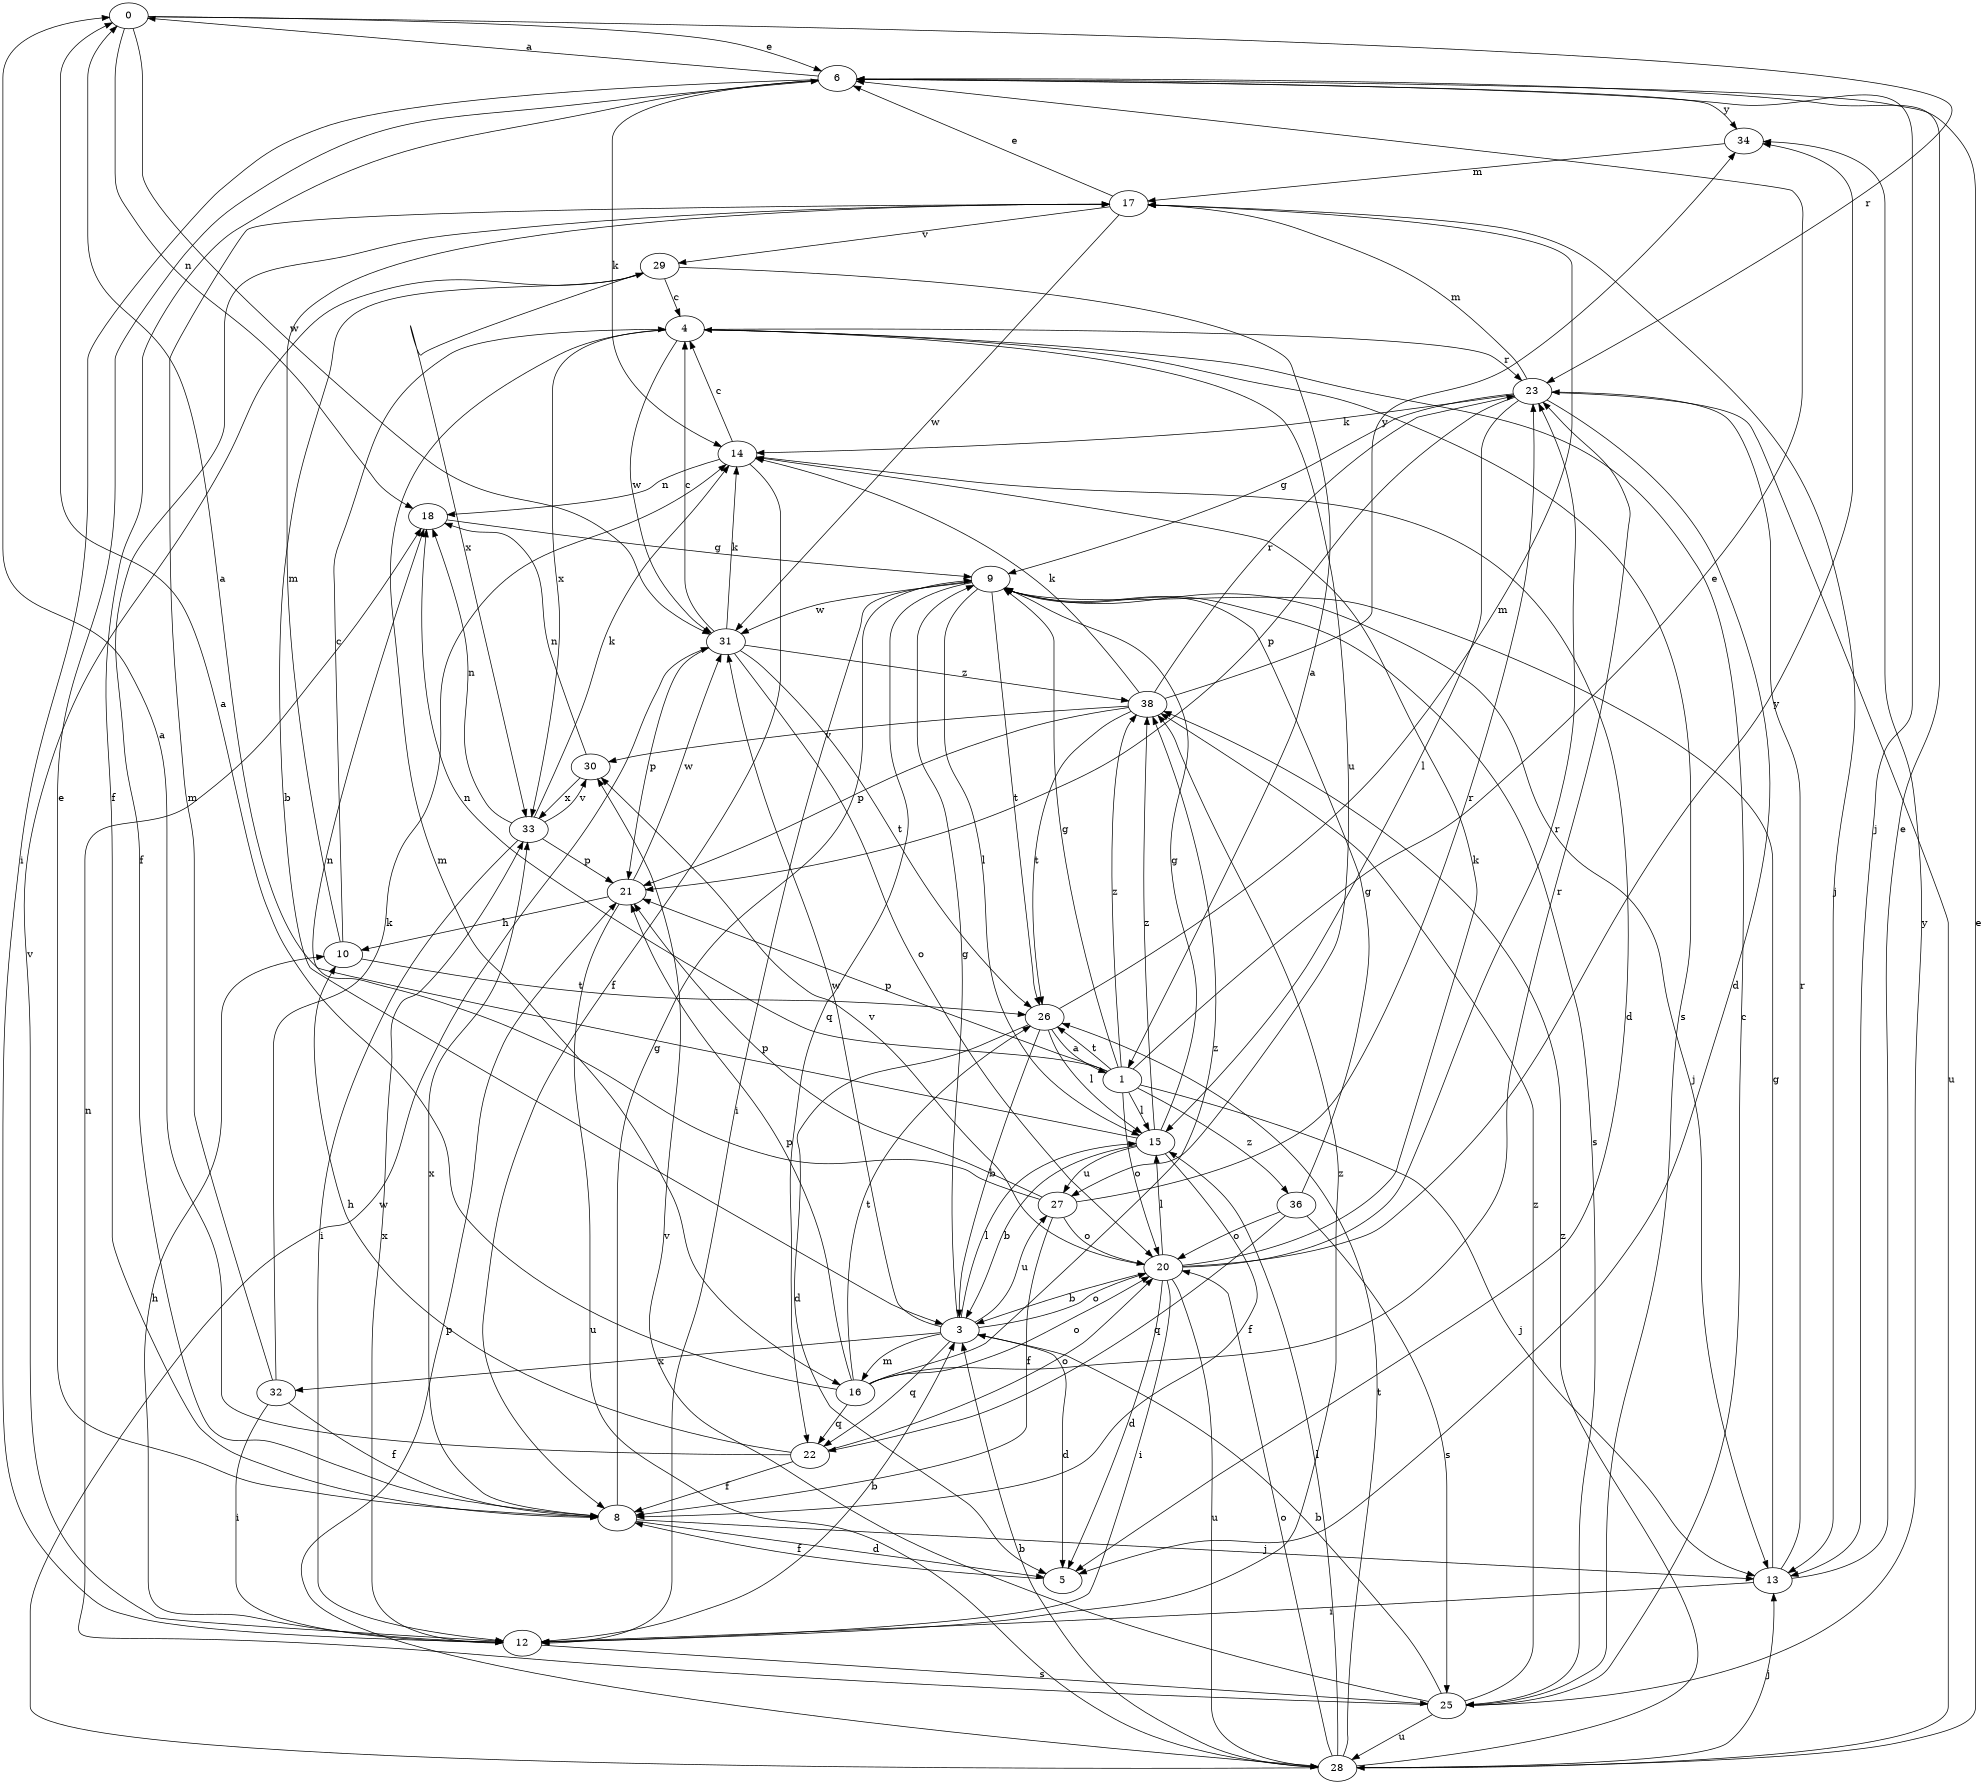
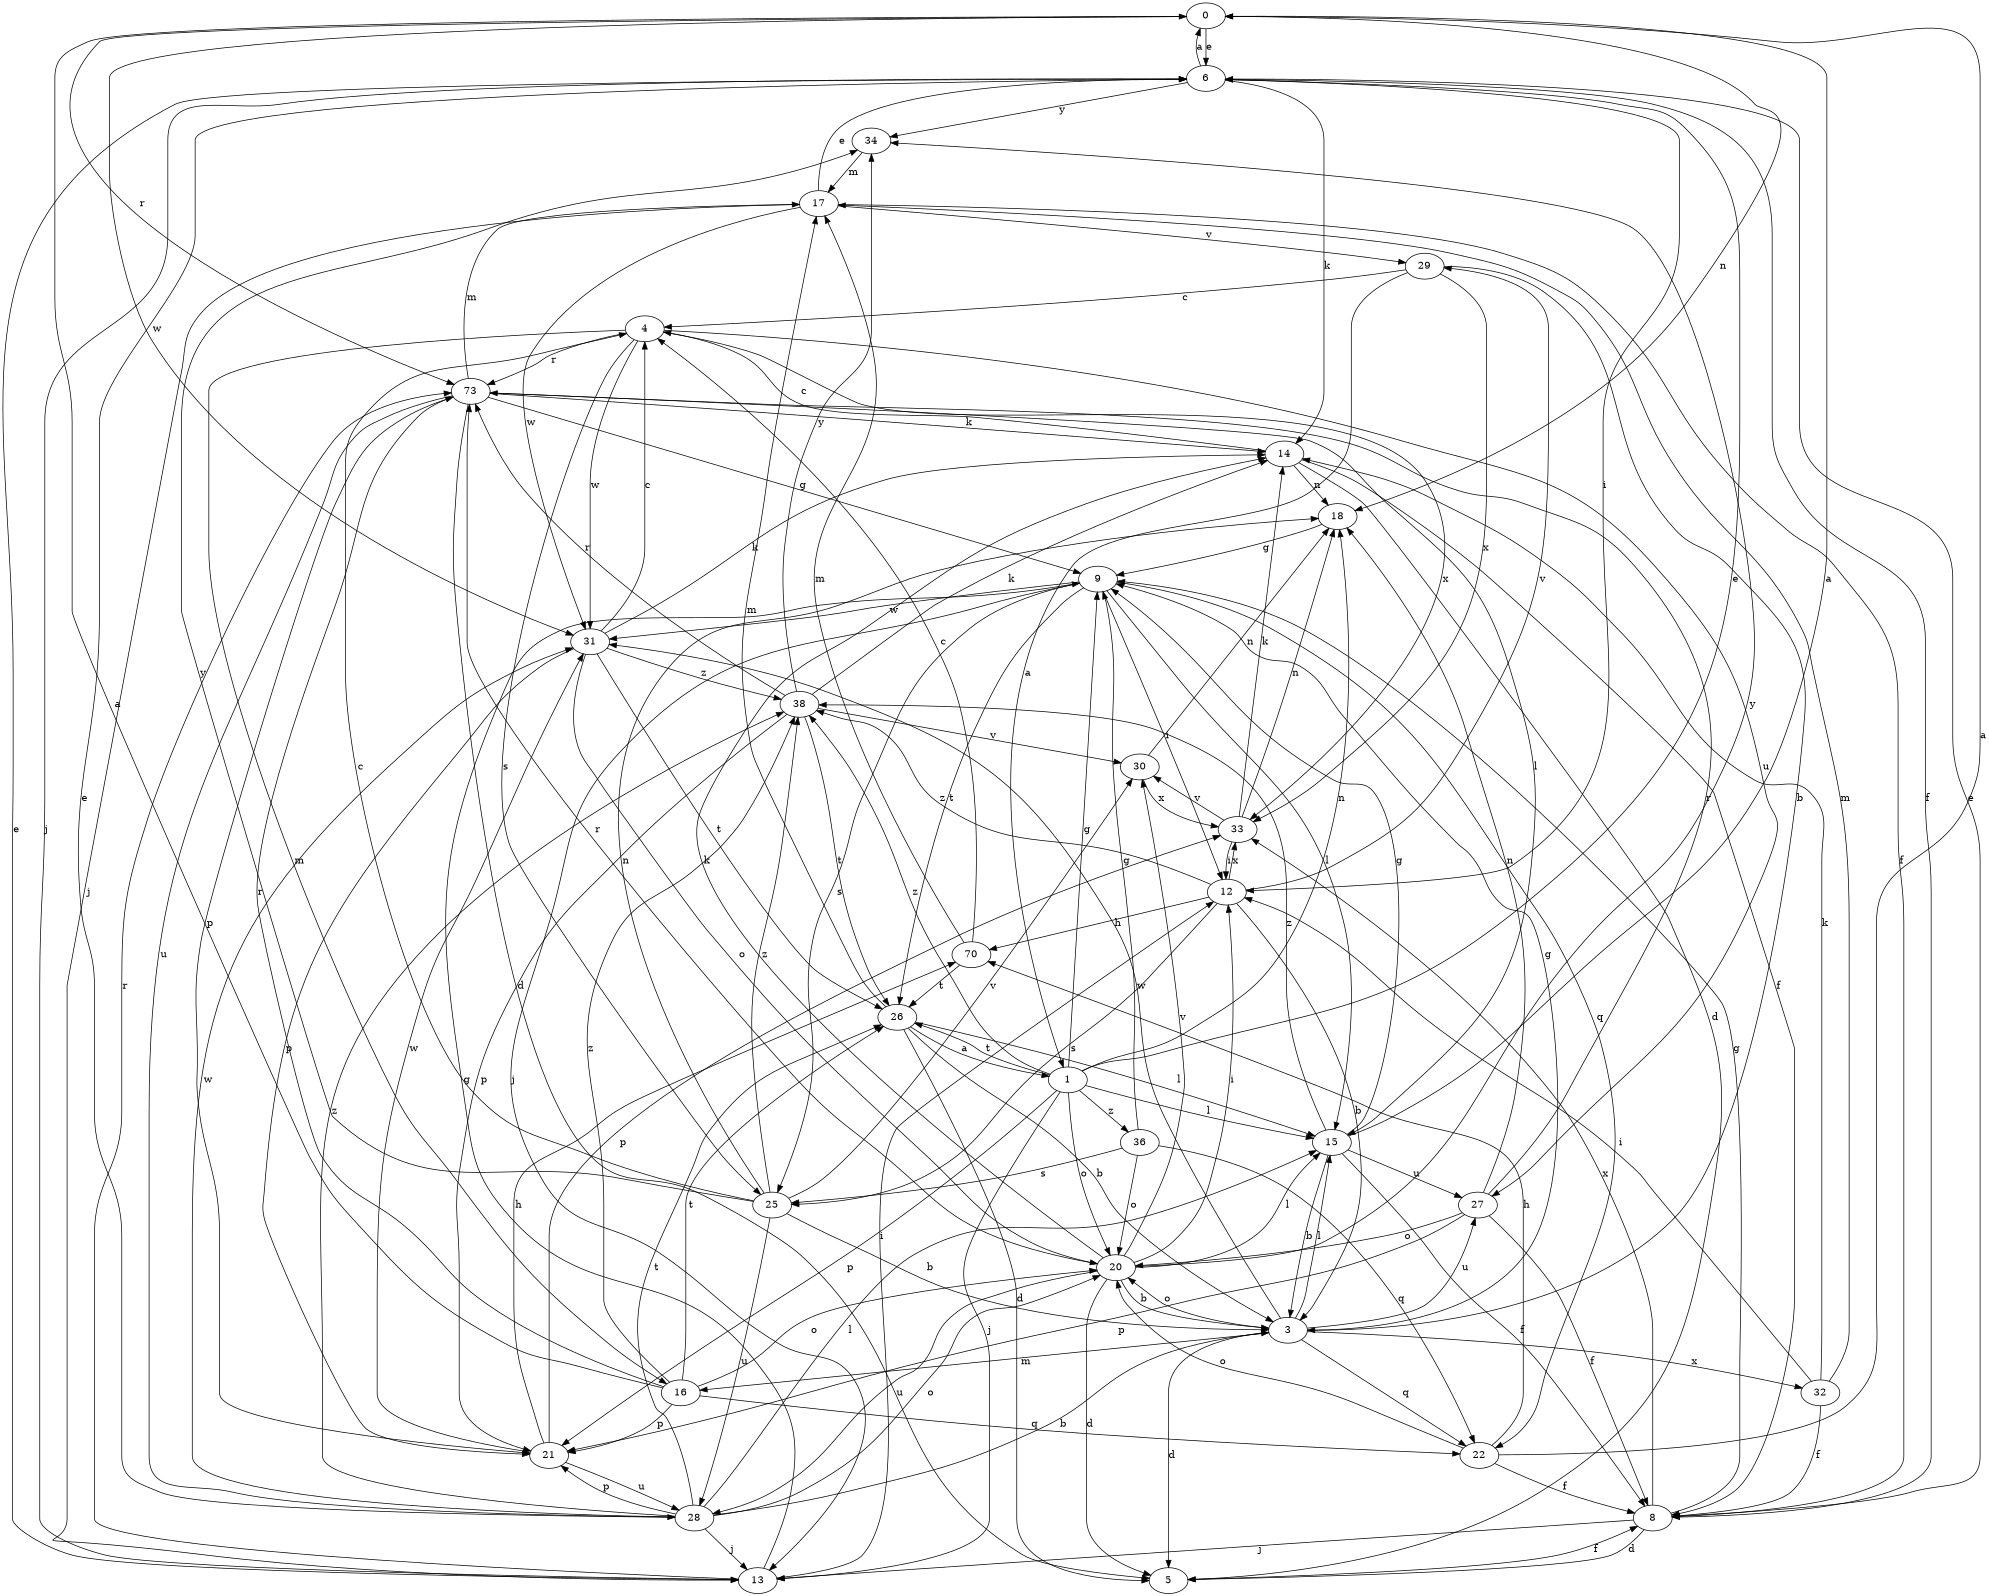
  strict digraph {
    0
    6
    18
-   23
+   23 [label=73]
    31
    13
    8
    12
    14
    34
    9
    15
    21
    5
    17
    28
    20
    26
    38
    4
    1
    36
    22
    25
    3
    27
    30
-   10
+   10 [label=70]
    16
    32
    33
    29
    0 -> 6 [label=e]
    0 -> 18 [label=n]
    0 -> 23 [label=r]
    0 -> 31 [label=w]
    6 -> 0 [label=a]
    6 -> 13 [label=j]
    6 -> 8 [label=f]
    6 -> 12 [label=i]
    6 -> 14 [label=k]
    6 -> 34 [label=y]
    18 -> 9 [label=g]
    23 -> 14 [label=k]
    23 -> 9 [label=g]
    23 -> 15 [label=l]
    23 -> 21 [label=p]
    23 -> 5 [label=d]
    23 -> 17 [label=m]
    23 -> 28 [label=u]
    31 -> 14 [label=k]
    31 -> 21 [label=p]
    31 -> 20 [label=o]
    31 -> 26 [label=t]
    31 -> 38 [label=z]
    31 -> 4 [label=c]
    13 -> 6 [label=e]
    13 -> 23 [label=r]
    13 -> 12 [label=i]
    13 -> 9 [label=g]
    8 -> 6 [label=e]
    8 -> 13 [label=j]
    8 -> 9 [label=g]
    8 -> 5 [label=d]
    8 -> 33 [label=x]
    12 -> 38 [label=z]
    12 -> 25 [label=s]
    12 -> 3 [label=b]
    12 -> 10 [label=h]
    12 -> 33 [label=x]
    12 -> 29 [label=v]
    14 -> 18 [label=n]
    14 -> 8 [label=f]
    14 -> 5 [label=d]
    14 -> 4 [label=c]
    34 -> 17 [label=m]
    9 -> 31 [label=w]
    9 -> 13 [label=j]
    9 -> 12 [label=i]
    9 -> 15 [label=l]
    9 -> 26 [label=t]
    9 -> 22 [label=q]
    9 -> 25 [label=s]
    15 -> 0 [label=a]
    15 -> 8 [label=f]
    15 -> 9 [label=g]
    15 -> 38 [label=z]
    15 -> 3 [label=b]
    15 -> 27 [label=u]
    21 -> 31 [label=w]
    21 -> 28 [label=u]
    21 -> 10 [label=h]
    5 -> 8 [label=f]
    17 -> 6 [label=e]
    17 -> 31 [label=w]
    17 -> 13 [label=j]
    17 -> 8 [label=f]
    17 -> 29 [label=v]
    28 -> 6 [label=e]
    28 -> 31 [label=w]
    28 -> 13 [label=j]
    28 -> 15 [label=l]
    28 -> 21 [label=p]
    28 -> 20 [label=o]
    28 -> 26 [label=t]
    28 -> 38 [label=z]
    28 -> 3 [label=b]
    20 -> 23 [label=r]
    20 -> 12 [label=i]
    20 -> 14 [label=k]
    20 -> 34 [label=y]
    20 -> 15 [label=l]
    20 -> 5 [label=d]
    20 -> 28 [label=u]
    20 -> 3 [label=b]
    20 -> 30 [label=v]
    26 -> 15 [label=l]
    26 -> 5 [label=d]
    26 -> 17 [label=m]
    26 -> 1 [label=a]
    26 -> 3 [label=b]
    38 -> 23 [label=r]
    38 -> 14 [label=k]
    38 -> 34 [label=y]
    38 -> 21 [label=p]
    38 -> 26 [label=t]
    38 -> 30 [label=v]
    4 -> 23 [label=r]
    4 -> 31 [label=w]
    4 -> 25 [label=s]
    4 -> 27 [label=u]
    4 -> 16 [label=m]
    4 -> 33 [label=x]
    1 -> 6 [label=e]
    1 -> 18 [label=n]
    1 -> 13 [label=j]
    1 -> 9 [label=g]
    1 -> 15 [label=l]
    1 -> 21 [label=p]
    1 -> 20 [label=o]
    1 -> 26 [label=t]
    1 -> 38 [label=z]
    1 -> 36 [label=z]
    36 -> 9 [label=g]
    36 -> 20 [label=o]
    36 -> 22 [label=q]
    36 -> 25 [label=s]
    22 -> 0 [label=a]
    22 -> 8 [label=f]
    22 -> 20 [label=o]
    22 -> 10 [label=h]
    25 -> 18 [label=n]
    25 -> 34 [label=y]
    25 -> 28 [label=u]
    25 -> 38 [label=z]
    25 -> 4 [label=c]
    25 -> 3 [label=b]
    25 -> 30 [label=v]
    3 -> 31 [label=w]
    3 -> 9 [label=g]
    3 -> 15 [label=l]
    3 -> 5 [label=d]
    3 -> 20 [label=o]
    3 -> 22 [label=q]
    3 -> 27 [label=u]
    3 -> 16 [label=m]
    3 -> 32 [label=x]
    27 -> 18 [label=n]
    27 -> 23 [label=r]
    27 -> 8 [label=f]
    27 -> 21 [label=p]
    27 -> 20 [label=o]
    30 -> 18 [label=n]
    30 -> 33 [label=x]
    10 -> 17 [label=m]
    10 -> 26 [label=t]
    10 -> 4 [label=c]
    16 -> 0 [label=a]
    16 -> 23 [label=r]
    16 -> 21 [label=p]
    16 -> 20 [label=o]
    16 -> 26 [label=t]
    16 -> 38 [label=z]
    16 -> 22 [label=q]
    32 -> 8 [label=f]
    32 -> 12 [label=i]
    32 -> 14 [label=k]
    32 -> 17 [label=m]
    33 -> 18 [label=n]
    33 -> 12 [label=i]
    33 -> 14 [label=k]
-   33 -> 21 [label=p]
+   21 -> 33 [label=p]
    33 -> 30 [label=v]
    29 -> 4 [label=c]
    29 -> 1 [label=a]
    29 -> 3 [label=b]
    29 -> 33 [label=x]
  }
